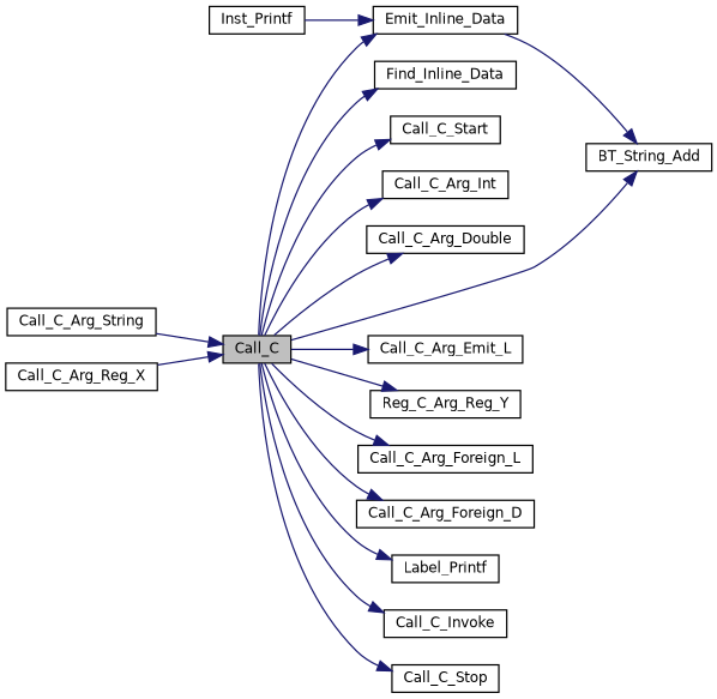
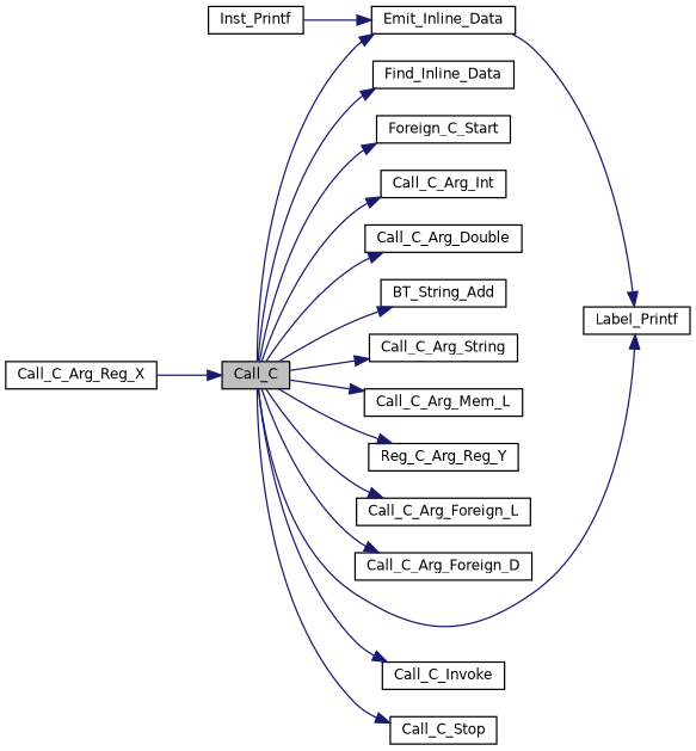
  digraph {
    rankdir=LR
    node [color=black fillcolor=white fontname=Helvetica fontsize=10 shape=record style=filled]
    edge [color=midnightblue fontname=Helvetica fontsize=10 labelfontname=Helvetica labelfontsize=10 style=solid]
    n1 [fillcolor=grey75 fontcolor=black height=0.2 label=Call_C width=0.4]
    n2 [height=0.2 label=Find_Inline_Data width=0.4]
-   n3 [height=0.2 label=Call_C_Start width=0.4]
+   n3 [height=0.2 label=Foreign_C_Start width=0.4]
    n4 [height=0.2 label=Call_C_Arg_Int width=0.4]
    n5 [height=0.2 label=Call_C_Arg_Double width=0.4]
    n6 [height=0.2 label=BT_String_Add width=0.4]
    n7 [height=0.2 label=Call_C_Arg_String width=0.4]
-   n8 [height=0.2 label=Call_C_Arg_Emit_L width=0.4]
+   n8 [height=0.2 label=Call_C_Arg_Mem_L width=0.4]
    n9 [height=0.2 label=Reg_C_Arg_Reg_Y width=0.4]
    n10 [height=0.2 label=Call_C_Arg_Foreign_L width=0.4]
    n11 [height=0.2 label=Call_C_Arg_Foreign_D width=0.4]
    n12 [height=0.2 label=Label_Printf width=0.4]
    n13 [height=0.2 label=Emit_Inline_Data width=0.4]
    n14 [height=0.2 label=Call_C_Invoke width=0.4]
    n15 [height=0.2 label=Call_C_Stop width=0.4]
    n16 [height=0.2 label=Call_C_Arg_Reg_X width=0.4]
    n17 [height=0.2 label=Inst_Printf width=0.4]
    n1 -> n2
    n1 -> n3
    n1 -> n4
    n1 -> n5
    n1 -> n6
-   n7 -> n1
+   n1 -> n7
    n1 -> n8
    n1 -> n9
    n1 -> n10
    n1 -> n11
    n1 -> n12
    n1 -> n13
    n1 -> n14
    n1 -> n15
-   n13 -> n6
+   n13 -> n12
    n16 -> n1
    n17 -> n13
  }
